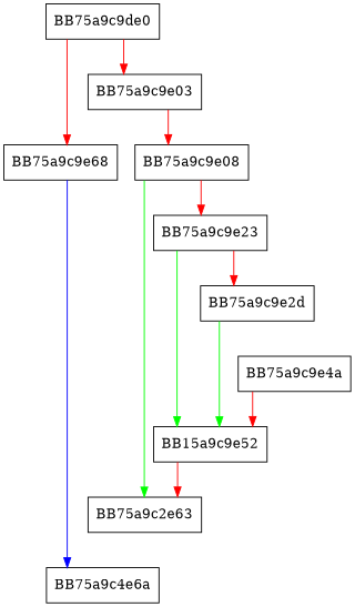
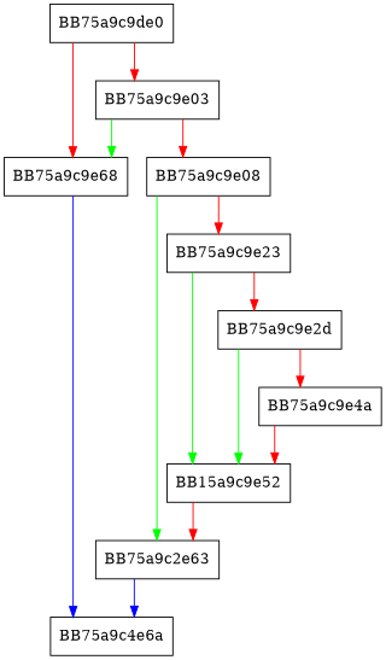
  digraph {
    splines=ortho
    node [shape=box]
    edge [color=red]
    BB75a9c9de0
    BB75a9c9e68
    BB75a9c9e03
    n4 [label=BB75a9c4e6a]
    BB75a9c9e08
    n6 [label=BB75a9c2e63]
    BB75a9c9e23
    n8 [label=BB15a9c9e52]
    BB75a9c9e2d
    BB75a9c9e4a
    BB75a9c9de0 -> BB75a9c9e68
    BB75a9c9de0 -> BB75a9c9e03
    BB75a9c9e68 -> n4 [color=blue]
+   BB75a9c9e03 -> BB75a9c9e68 [color=green]
    BB75a9c9e03 -> BB75a9c9e08
    BB75a9c9e08 -> n6 [color=green]
    BB75a9c9e08 -> BB75a9c9e23
+   n6 -> n4 [color=blue]
    BB75a9c9e23 -> n8 [color=green]
    BB75a9c9e23 -> BB75a9c9e2d
    n8 -> n6
    BB75a9c9e2d -> n8 [color=green]
+   BB75a9c9e2d -> BB75a9c9e4a
    BB75a9c9e4a -> n8
  }
